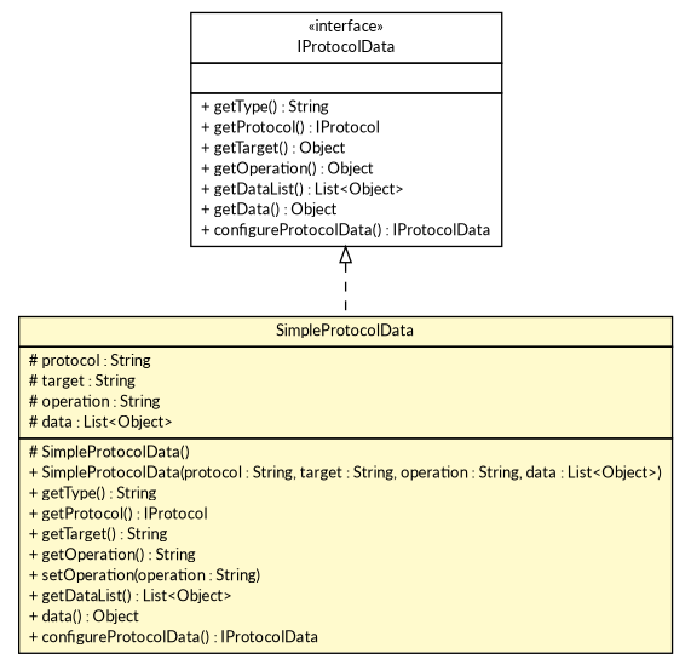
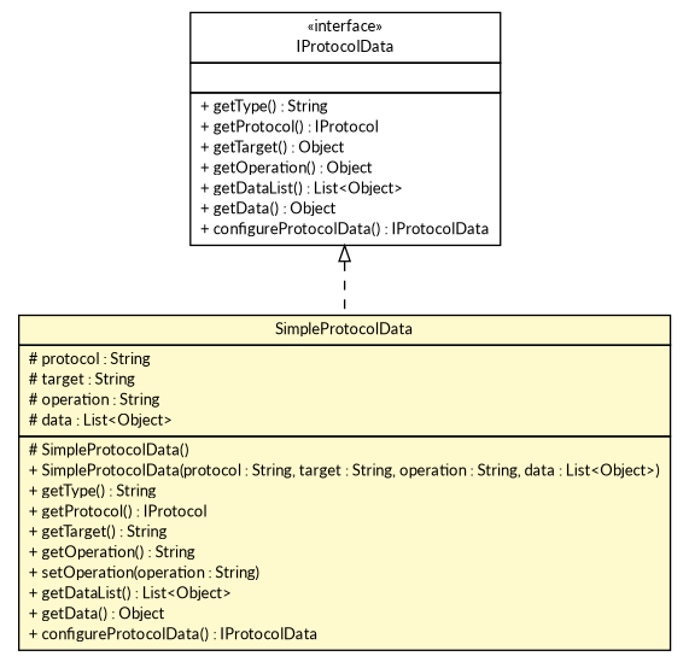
  digraph {
    nodesep=0.25
    ranksep=0.5
    fontname=Lato
    node [fontcolor=black fontname=Lato fontsize=10.0 shape=plaintext]
    n1 [label=<<table title="com.xley.lfosc.IProtocolData" border="0" cellborder="1" cellspacing="0" cellpadding="2" port="p" href="../IProtocolData.html"> 		<tr><td><table border="0" cellspacing="0" cellpadding="1"> <tr><td align="center" balign="center"> &#171;interface&#187; </td></tr> <tr><td align="center" balign="center"> IProtocolData </td></tr> 		</table></td></tr> 		<tr><td><table border="0" cellspacing="0" cellpadding="1"> <tr><td align="left" balign="left">  </td></tr> 		</table></td></tr> 		<tr><td><table border="0" cellspacing="0" cellpadding="1"> <tr><td align="left" balign="left"> + getType() : String </td></tr> <tr><td align="left" balign="left"> + getProtocol() : IProtocol </td></tr> <tr><td align="left" balign="left"> + getTarget() : Object </td></tr> <tr><td align="left" balign="left"> + getOperation() : Object </td></tr> <tr><td align="left" balign="left"> + getDataList() : List&lt;Object&gt; </td></tr> <tr><td align="left" balign="left"> + getData() : Object </td></tr> <tr><td align="left" balign="left"> + configureProtocolData() : IProtocolData </td></tr> 		</table></td></tr> 		</table>>]
-   n2 [label=<<table title="com.xley.lfosc.impl.SimpleProtocolData" border="0" cellborder="1" cellspacing="0" cellpadding="2" port="p" bgcolor="lemonChiffon" href="./SimpleProtocolData.html"> 		<tr><td><table border="0" cellspacing="0" cellpadding="1"> <tr><td align="center" balign="center"> SimpleProtocolData </td></tr> 		</table></td></tr> 		<tr><td><table border="0" cellspacing="0" cellpadding="1"> <tr><td align="left" balign="left"> # protocol : String </td></tr> <tr><td align="left" balign="left"> # target : String </td></tr> <tr><td align="left" balign="left"> # operation : String </td></tr> <tr><td align="left" balign="left"> # data : List&lt;Object&gt; </td></tr> 		</table></td></tr> 		<tr><td><table border="0" cellspacing="0" cellpadding="1"> <tr><td align="left" balign="left"> # SimpleProtocolData() </td></tr> <tr><td align="left" balign="left"> + SimpleProtocolData(protocol : String, target : String, operation : String, data : List&lt;Object&gt;) </td></tr> <tr><td align="left" balign="left"> + getType() : String </td></tr> <tr><td align="left" balign="left"> + getProtocol() : IProtocol </td></tr> <tr><td align="left" balign="left"> + getTarget() : String </td></tr> <tr><td align="left" balign="left"> + getOperation() : String </td></tr> <tr><td align="left" balign="left"> + setOperation(operation : String) </td></tr> <tr><td align="left" balign="left"> + getDataList() : List&lt;Object&gt; </td></tr> <tr><td align="left" balign="left"> + data() : Object </td></tr> <tr><td align="left" balign="left"> + configureProtocolData() : IProtocolData </td></tr> 		</table></td></tr> 		</table>>]
+   n2 [label=<<table title="com.xley.lfosc.impl.SimpleProtocolData" border="0" cellborder="1" cellspacing="0" cellpadding="2" port="p" bgcolor="lemonChiffon" href="./SimpleProtocolData.html"> 		<tr><td><table border="0" cellspacing="0" cellpadding="1"> <tr><td align="center" balign="center"> SimpleProtocolData </td></tr> 		</table></td></tr> 		<tr><td><table border="0" cellspacing="0" cellpadding="1"> <tr><td align="left" balign="left"> # protocol : String </td></tr> <tr><td align="left" balign="left"> # target : String </td></tr> <tr><td align="left" balign="left"> # operation : String </td></tr> <tr><td align="left" balign="left"> # data : List&lt;Object&gt; </td></tr> 		</table></td></tr> 		<tr><td><table border="0" cellspacing="0" cellpadding="1"> <tr><td align="left" balign="left"> # SimpleProtocolData() </td></tr> <tr><td align="left" balign="left"> + SimpleProtocolData(protocol : String, target : String, operation : String, data : List&lt;Object&gt;) </td></tr> <tr><td align="left" balign="left"> + getType() : String </td></tr> <tr><td align="left" balign="left"> + getProtocol() : IProtocol </td></tr> <tr><td align="left" balign="left"> + getTarget() : String </td></tr> <tr><td align="left" balign="left"> + getOperation() : String </td></tr> <tr><td align="left" balign="left"> + setOperation(operation : String) </td></tr> <tr><td align="left" balign="left"> + getDataList() : List&lt;Object&gt; </td></tr> <tr><td align="left" balign="left"> + getData() : Object </td></tr> <tr><td align="left" balign="left"> + configureProtocolData() : IProtocolData </td></tr> 		</table></td></tr> 		</table>>]
    n1 -> n2 [arrowtail=empty dir=back fontname=Lato fontsize=10 headport=p labelfontname=Helvetica labelfontsize=10 style=dashed tailport=p]
  }
